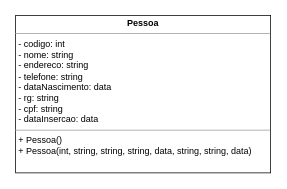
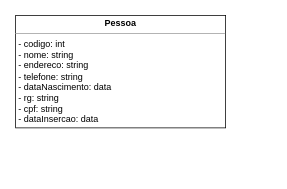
  <mxCell id="0" />
  <mxCell id="1" parent="0" />
- <mxCell id="2" value="&lt;p style=&quot;margin:0px;margin-top:4px;text-align:center;&quot;&gt;&lt;b&gt;Pessoa&lt;/b&gt;&lt;/p&gt;&lt;hr size=&quot;1&quot;&gt;&lt;p style=&quot;margin:0px;margin-left:4px;&quot;&gt;- codigo: int&lt;/p&gt;&lt;p style=&quot;margin:0px;margin-left:4px;&quot;&gt;- nome: string&lt;/p&gt;&lt;p style=&quot;margin:0px;margin-left:4px;&quot;&gt;- endereco: string&lt;/p&gt;&lt;p style=&quot;margin:0px;margin-left:4px;&quot;&gt;- telefone: string&lt;/p&gt;&lt;p style=&quot;margin:0px;margin-left:4px;&quot;&gt;- dataNascimento: data&lt;/p&gt;&lt;p style=&quot;margin:0px;margin-left:4px;&quot;&gt;- rg: string&lt;/p&gt;&lt;p style=&quot;margin:0px;margin-left:4px;&quot;&gt;- cpf: string&lt;/p&gt;&lt;p style=&quot;margin:0px;margin-left:4px;&quot;&gt;- dataInsercao: data&lt;/p&gt;&lt;hr size=&quot;1&quot;&gt;&lt;p style=&quot;margin:0px;margin-left:4px;&quot;&gt;+ Pessoa()&lt;/p&gt;&lt;p style=&quot;margin:0px;margin-left:4px;&quot;&gt;+ Pessoa(int, string, string, string, data, string, string, data)&lt;/p&gt;" style="verticalAlign=top;align=left;overflow=fill;fontSize=12;fontFamily=Helvetica;html=1;whiteSpace=wrap;" vertex="1" parent="1"><mxGeometry x="20" y="20" width="340" height="210" as="geometry" /></mxCell>
+ <mxCell id="2" value="&lt;p style=&quot;margin:0px;margin-top:4px;text-align:center;&quot;&gt;&lt;b&gt;Pessoa&lt;/b&gt;&lt;/p&gt;&lt;hr size=&quot;1&quot;&gt;&lt;p style=&quot;margin:0px;margin-left:4px;&quot;&gt;- codigo: int&lt;/p&gt;&lt;p style=&quot;margin:0px;margin-left:4px;&quot;&gt;- nome: string&lt;/p&gt;&lt;p style=&quot;margin:0px;margin-left:4px;&quot;&gt;- endereco: string&lt;/p&gt;&lt;p style=&quot;margin:0px;margin-left:4px;&quot;&gt;- telefone: string&lt;/p&gt;&lt;p style=&quot;margin:0px;margin-left:4px;&quot;&gt;- dataNascimento: data&lt;/p&gt;&lt;p style=&quot;margin:0px;margin-left:4px;&quot;&gt;- rg: string&lt;/p&gt;&lt;p style=&quot;margin:0px;margin-left:4px;&quot;&gt;- cpf: string&lt;/p&gt;&lt;p style=&quot;margin:0px;margin-left:4px;&quot;&gt;- dataInsercao: data&lt;/p&gt;&lt;hr size=&quot;1&quot;&gt;&lt;p style=&quot;margin:0px;margin-left:4px;&quot;&gt;+ Pessoa()&lt;/p&gt;&lt;p style=&quot;margin:0px;margin-left:4px;&quot;&gt;+ Pessoa(int, string, string, string, data, string, string, data)&lt;/p&gt;" style="verticalAlign=top;align=left;overflow=fill;fontSize=12;fontFamily=Helvetica;html=1;whiteSpace=wrap;" vertex="1" parent="1"><mxGeometry x="20" y="20" width="280" height="150" as="geometry" /></mxCell>
